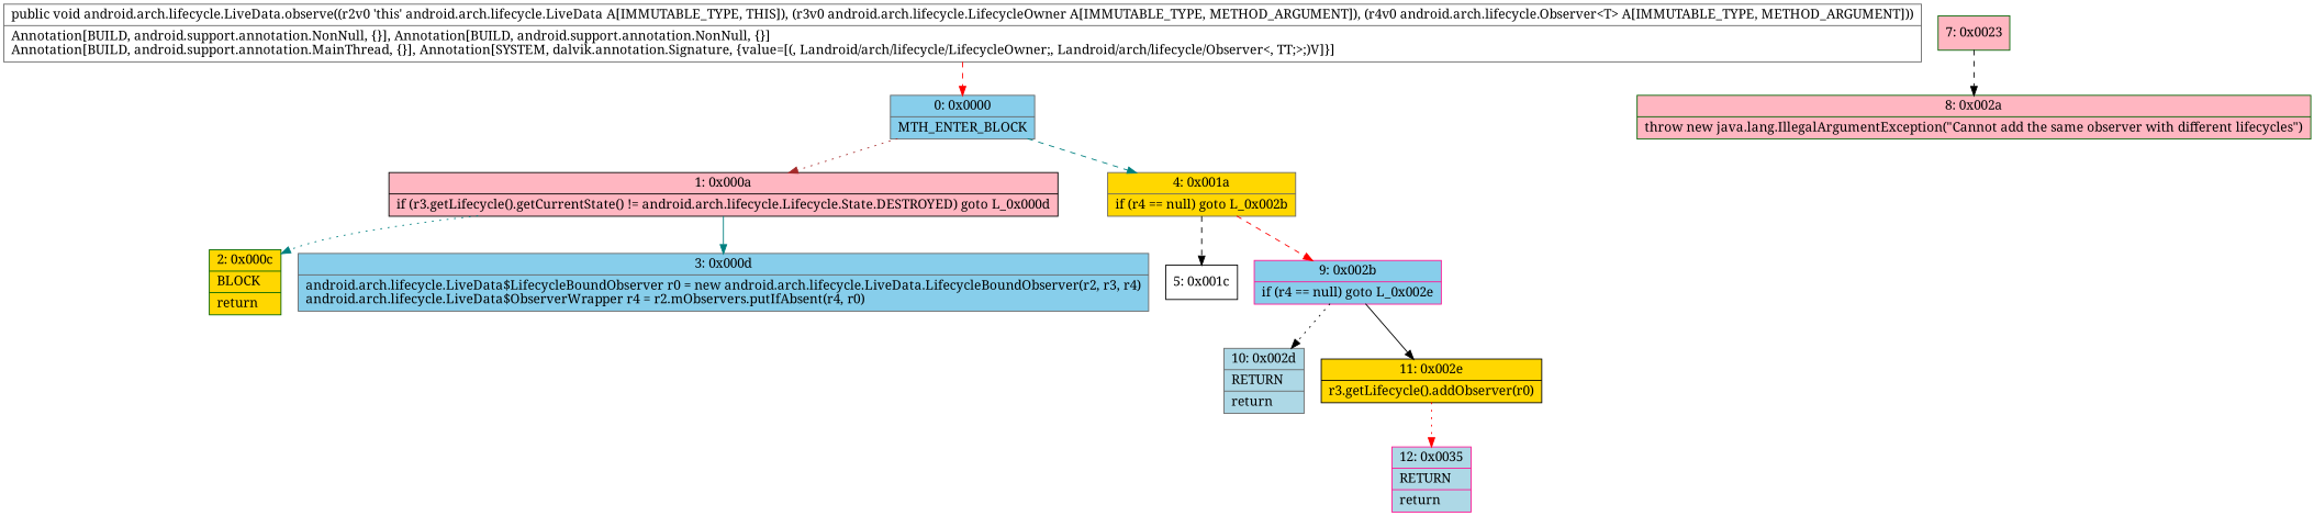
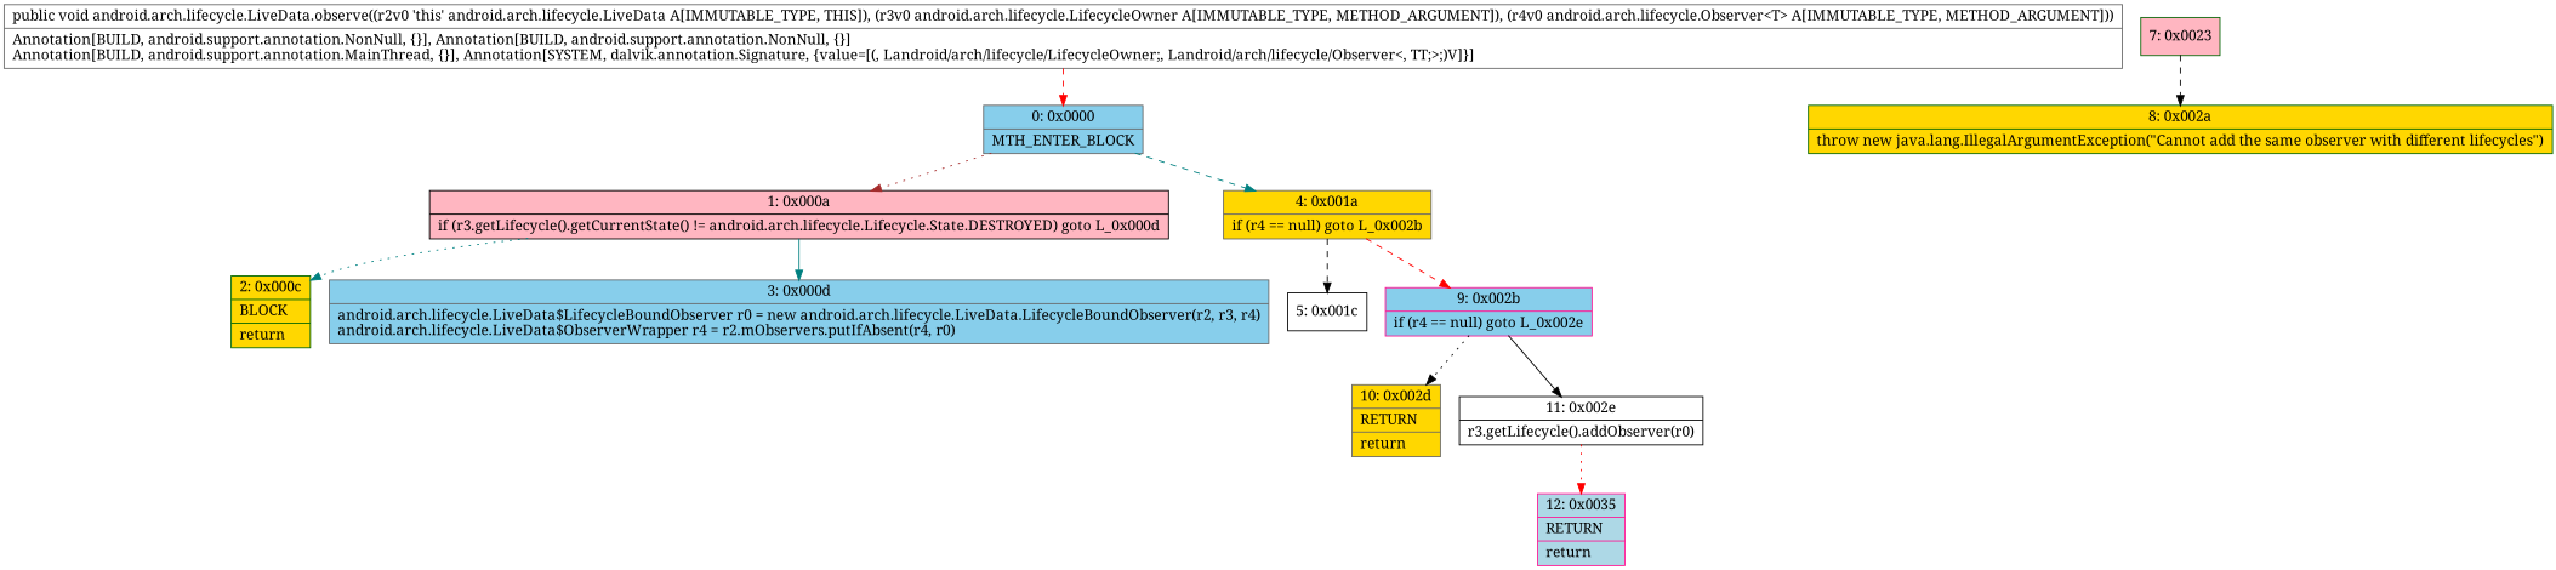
  digraph {
    fontname="Noto Serif"
    node [color=gray40 fillcolor=skyblue fontname="Noto Serif" shape=record style=filled]
    edge [color=black fontname="Noto Serif" style=dashed]
    n1 [label="{0\:\ 0x0000|MTH_ENTER_BLOCK\l}"]
    n2 [color=black fillcolor=lightpink label="{1\:\ 0x000a|if (r3.getLifecycle().getCurrentState() != android.arch.lifecycle.Lifecycle.State.DESTROYED) goto L_0x000d\l}"]
    n3 [fillcolor=gold label="{4\:\ 0x001a|if (r4 == null) goto L_0x002b\l}"]
    n4 [color=darkgreen fillcolor=gold label="{2\:\ 0x000c|BLOCK\l|return\l}"]
    n5 [label="{3\:\ 0x000d|android.arch.lifecycle.LiveData$LifecycleBoundObserver r0 = new android.arch.lifecycle.LiveData.LifecycleBoundObserver(r2, r3, r4)\landroid.arch.lifecycle.LiveData$ObserverWrapper r4 = r2.mObservers.putIfAbsent(r4, r0)\l}"]
    n6 [color=black fillcolor=white label="{5\:\ 0x001c}"]
    n7 [color=deeppink label="{9\:\ 0x002b|if (r4 == null) goto L_0x002e\l}"]
-   n8 [fillcolor=lightblue label="{10\:\ 0x002d|RETURN\l|return\l}"]
-   n9 [color=black fillcolor=gold label="{11\:\ 0x002e|r3.getLifecycle().addObserver(r0)\l}"]
+   n8 [fillcolor=gold label="{10\:\ 0x002d|RETURN\l|return\l}"]
+   n9 [color=black fillcolor=white label="{11\:\ 0x002e|r3.getLifecycle().addObserver(r0)\l}"]
    n10 [color=darkgreen fillcolor=lightpink label="{7\:\ 0x0023}"]
-   n11 [color=darkgreen fillcolor=lightpink label="{8\:\ 0x002a|throw new java.lang.IllegalArgumentException(\"Cannot add the same observer with different lifecycles\")\l}"]
+   n11 [color=darkgreen fillcolor=gold label="{8\:\ 0x002a|throw new java.lang.IllegalArgumentException(\"Cannot add the same observer with different lifecycles\")\l}"]
    n12 [color=deeppink fillcolor=lightblue label="{12\:\ 0x0035|RETURN\l|return\l}"]
    n13 [fillcolor=white label="{public void android.arch.lifecycle.LiveData.observe((r2v0 'this' android.arch.lifecycle.LiveData A[IMMUTABLE_TYPE, THIS]), (r3v0 android.arch.lifecycle.LifecycleOwner A[IMMUTABLE_TYPE, METHOD_ARGUMENT]), (r4v0 android.arch.lifecycle.Observer\<T\> A[IMMUTABLE_TYPE, METHOD_ARGUMENT]))  | Annotation[BUILD, android.support.annotation.NonNull, \{\}], Annotation[BUILD, android.support.annotation.NonNull, \{\}]\lAnnotation[BUILD, android.support.annotation.MainThread, \{\}], Annotation[SYSTEM, dalvik.annotation.Signature, \{value=[(, Landroid\/arch\/lifecycle\/LifecycleOwner;, Landroid\/arch\/lifecycle\/Observer\<, TT;\>;)V]\}]\l}"]
    n1 -> n2 [color=brown style=dotted]
    n1 -> n3 [color=teal]
    n2 -> n4 [color=teal style=dotted]
    n2 -> n5 [color=teal style=solid]
    n3 -> n6
    n3 -> n7 [color=red]
    n7 -> n8 [style=dotted]
    n7 -> n9 [style=solid]
    n9 -> n12 [color=red style=dotted]
    n10 -> n11
    n13 -> n1 [color=red]
  }
